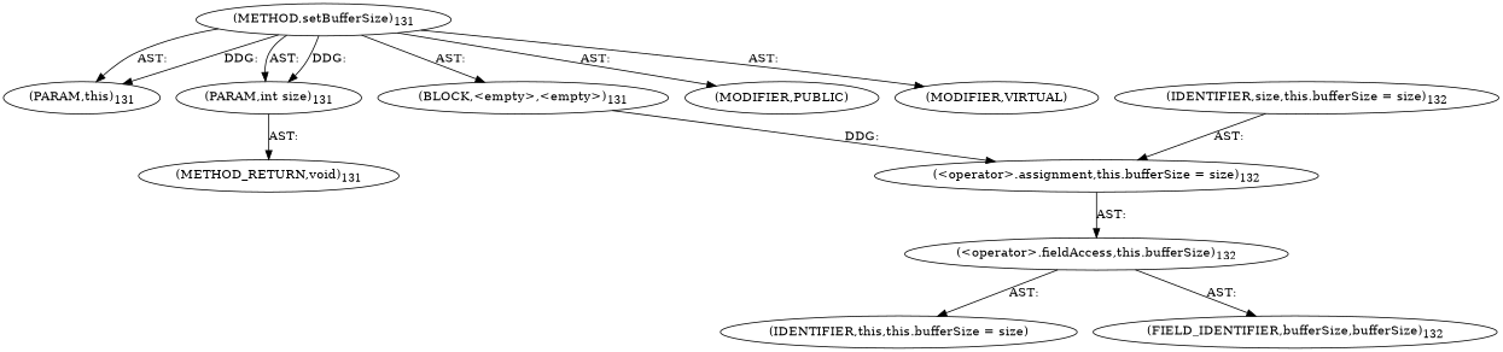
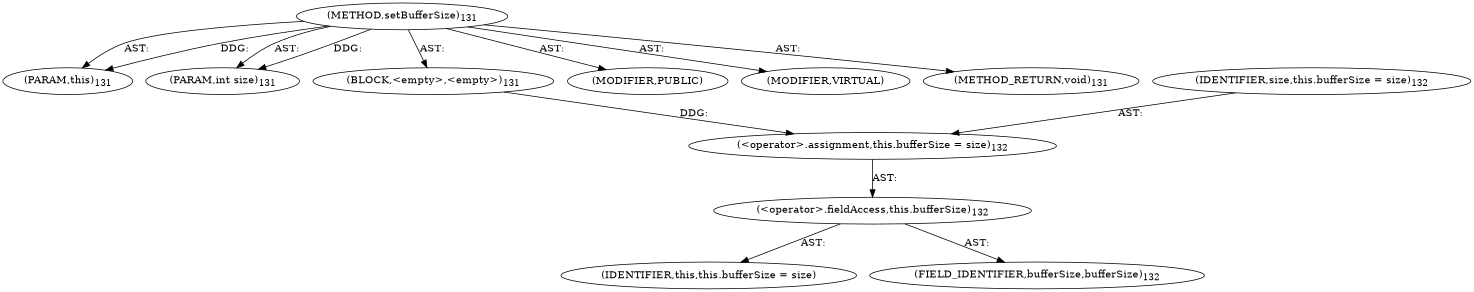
  digraph {
    n1 [label=<(METHOD,setBufferSize)<SUB>131</SUB>>]
    n2 [label=<(PARAM,this)<SUB>131</SUB>>]
    n3 [label=<(PARAM,int size)<SUB>131</SUB>>]
    n4 [label=<(BLOCK,&lt;empty&gt;,&lt;empty&gt;)<SUB>131</SUB>>]
    n5 [label=<(MODIFIER,PUBLIC)>]
    n6 [label=<(MODIFIER,VIRTUAL)>]
    n7 [label=<(METHOD_RETURN,void)<SUB>131</SUB>>]
    n8 [label=<(&lt;operator&gt;.assignment,this.bufferSize = size)<SUB>132</SUB>>]
    n9 [label=<(&lt;operator&gt;.fieldAccess,this.bufferSize)<SUB>132</SUB>>]
    n10 [label=<(IDENTIFIER,this,this.bufferSize = size)>]
    n11 [label=<(FIELD_IDENTIFIER,bufferSize,bufferSize)<SUB>132</SUB>>]
    n12 [label=<(IDENTIFIER,size,this.bufferSize = size)<SUB>132</SUB>>]
    n1 -> n2 [label="AST: "]
    n1 -> n2 [label="DDG: "]
    n1 -> n3 [label="AST: "]
    n1 -> n3 [label="DDG: "]
    n1 -> n4 [label="AST: "]
    n1 -> n5 [label="AST: "]
    n1 -> n6 [label="AST: "]
-   n3 -> n7 [label="AST: "]
+   n1 -> n7 [label="AST: "]
    n4 -> n8 [label="DDG: "]
    n8 -> n9 [label="AST: "]
    n9 -> n10 [label="AST: "]
    n9 -> n11 [label="AST: "]
    n12 -> n8 [label="AST: "]
  }
